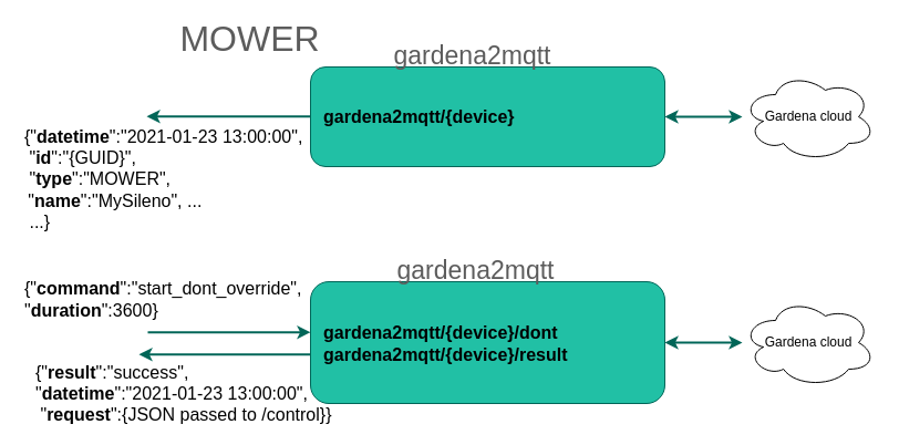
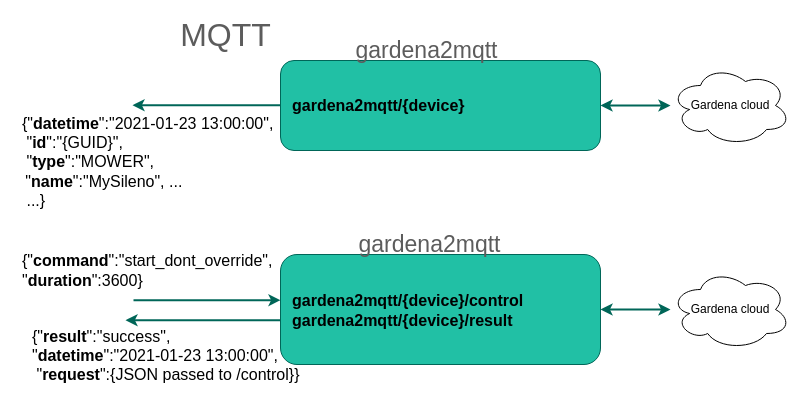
  <mxCell id="0" />
  <mxCell id="1" parent="0" />
  <mxCell id="2" style="edgeStyle=orthogonalEdgeStyle;orthogonalLoop=1;jettySize=auto;html=1;exitX=1;exitY=0.5;exitDx=0;exitDy=0;strokeColor=#006658;fontColor=#5C5C5C;strokeWidth=2;startArrow=classic;startFill=1;" parent="1" source="3" edge="1"><mxGeometry relative="1" as="geometry"><mxPoint x="670" y="105" as="targetPoint" /></mxGeometry></mxCell>
  <mxCell id="3" value="" style="whiteSpace=wrap;html=1;fillColor=#21C0A5;strokeColor=#006658;fontColor=#5C5C5C;rounded=1;" parent="1" vertex="1"><mxGeometry x="280" y="60" width="320" height="90" as="geometry" /></mxCell>
  <mxCell id="4" value="" style="endArrow=classic;html=1;strokeColor=#006658;fontColor=#5C5C5C;strokeWidth=2;" parent="1" edge="1"><mxGeometry width="50" height="50" relative="1" as="geometry"><mxPoint x="133" y="299.66" as="sourcePoint" /><mxPoint x="280" y="299.66" as="targetPoint" /></mxGeometry></mxCell>
- <mxCell id="5" value="&lt;font style=&quot;font-size: 32px&quot;&gt;MOWER&lt;/font&gt;" style="text;html=1;resizable=0;autosize=1;align=center;verticalAlign=middle;points=[];fillColor=none;strokeColor=none;fontColor=#5C5C5C;rounded=1;" parent="1" vertex="1"><mxGeometry x="170" y="20" width="110" height="30" as="geometry" /></mxCell>
+ <mxCell id="5" value="&lt;font style=&quot;font-size: 32px&quot;&gt;MQTT&lt;/font&gt;" style="text;html=1;resizable=0;autosize=1;align=center;verticalAlign=middle;points=[];fillColor=none;strokeColor=none;fontColor=#5C5C5C;rounded=1;" parent="1" vertex="1"><mxGeometry x="170" y="20" width="110" height="30" as="geometry" /></mxCell>
  <mxCell id="6" value="&lt;div style=&quot;font-size: 16px&quot;&gt;&lt;/div&gt;&lt;font color=&quot;#000000&quot;&gt;&lt;span style=&quot;font-size: 16px&quot;&gt;{&quot;&lt;/span&gt;&lt;b style=&quot;font-size: 16px&quot;&gt;datetime&lt;/b&gt;&lt;span style=&quot;font-size: 16px&quot;&gt;&quot;:&quot;2021-01-23 13:00:00&quot;,&lt;/span&gt;&lt;br&gt;&lt;/font&gt;&lt;span style=&quot;color: rgb(0 , 0 , 0) ; font-size: 16px&quot;&gt;&amp;nbsp;&quot;&lt;/span&gt;&lt;b style=&quot;color: rgb(0 , 0 , 0) ; font-size: 16px&quot;&gt;id&lt;/b&gt;&lt;span style=&quot;color: rgb(0 , 0 , 0) ; font-size: 16px&quot;&gt;&quot;:&quot;{GUID}&lt;/span&gt;&lt;span style=&quot;color: rgb(0 , 0 , 0) ; font-size: 16px&quot;&gt;&quot;,&lt;/span&gt;&lt;span style=&quot;color: rgb(0 , 0 , 0) ; font-size: 16px&quot;&gt;&lt;br&gt;&amp;nbsp;&quot;&lt;/span&gt;&lt;b style=&quot;color: rgb(0 , 0 , 0) ; font-size: 16px&quot;&gt;type&lt;/b&gt;&lt;span style=&quot;color: rgb(0 , 0 , 0) ; font-size: 16px&quot;&gt;&quot;:&quot;MOWER&quot;,&lt;/span&gt;&lt;font color=&quot;#000000&quot;&gt;&lt;span style=&quot;font-size: 16px&quot;&gt;&lt;br&gt;&lt;/span&gt;&amp;nbsp;&lt;/font&gt;&lt;span style=&quot;color: rgb(0 , 0 , 0) ; font-size: 16px&quot;&gt;&quot;&lt;/span&gt;&lt;b style=&quot;color: rgb(0 , 0 , 0) ; font-size: 16px&quot;&gt;name&lt;/b&gt;&lt;span style=&quot;color: rgb(0 , 0 , 0) ; font-size: 16px&quot;&gt;&quot;:&quot;MySileno&lt;/span&gt;&lt;span style=&quot;color: rgb(0 , 0 , 0) ; font-size: 16px&quot;&gt;&quot;, ...&lt;/span&gt;&lt;font color=&quot;#000000&quot;&gt;&lt;br&gt;&lt;/font&gt;&lt;div style=&quot;font-size: 16px&quot;&gt;&lt;font style=&quot;font-size: 16px&quot; color=&quot;#000000&quot;&gt;&amp;nbsp;...}&lt;/font&gt;&lt;/div&gt;&lt;span style=&quot;font-size: 16px&quot;&gt;&lt;br&gt;&lt;/span&gt;" style="text;html=1;resizable=0;autosize=1;align=left;verticalAlign=middle;points=[];fillColor=none;strokeColor=none;fontColor=#5C5C5C;rounded=1;" parent="1" vertex="1"><mxGeometry x="20" y="126" width="270" height="90" as="geometry" /></mxCell>
  <mxCell id="7" value="" style="endArrow=classic;html=1;strokeColor=#006658;fontColor=#5C5C5C;strokeWidth=2;" parent="1" edge="1"><mxGeometry width="50" height="50" relative="1" as="geometry"><mxPoint x="280" y="104.66" as="sourcePoint" /><mxPoint x="132" y="104.66" as="targetPoint" /></mxGeometry></mxCell>
  <mxCell id="8" style="edgeStyle=orthogonalEdgeStyle;orthogonalLoop=1;jettySize=auto;html=1;exitX=1;exitY=0.5;exitDx=0;exitDy=0;startArrow=classic;startFill=1;endArrow=classic;endFill=1;strokeColor=#006658;fontColor=#5C5C5C;strokeWidth=2;" parent="1" source="9" edge="1"><mxGeometry relative="1" as="geometry"><mxPoint x="670" y="309" as="targetPoint" /></mxGeometry></mxCell>
  <mxCell id="9" value="" style="whiteSpace=wrap;html=1;fillColor=#21C0A5;strokeColor=#006658;fontColor=#5C5C5C;rounded=1;" parent="1" vertex="1"><mxGeometry x="280" y="254" width="320" height="110" as="geometry" /></mxCell>
  <mxCell id="10" value="&lt;div style=&quot;font-size: 16px&quot;&gt;&lt;/div&gt;&lt;font style=&quot;font-size: 16px&quot; color=&quot;#000000&quot;&gt;{&lt;/font&gt;&lt;span style=&quot;color: rgb(0 , 0 , 0) ; font-size: 16px&quot;&gt;&quot;&lt;/span&gt;&lt;b style=&quot;color: rgb(0 , 0 , 0) ; font-size: 16px&quot;&gt;result&lt;/b&gt;&lt;span style=&quot;color: rgb(0 , 0 , 0) ; font-size: 16px&quot;&gt;&quot;:&quot;success&quot;,&lt;/span&gt;&lt;font style=&quot;font-size: 16px&quot; color=&quot;#000000&quot;&gt;&lt;br&gt;&lt;/font&gt;&lt;span style=&quot;color: rgb(0 , 0 , 0) ; font-size: 16px&quot;&gt;&quot;&lt;/span&gt;&lt;b style=&quot;color: rgb(0 , 0 , 0) ; font-size: 16px&quot;&gt;datetime&lt;/b&gt;&lt;span style=&quot;color: rgb(0 , 0 , 0) ; font-size: 16px&quot;&gt;&quot;:&quot;2021-01-23 13:00:00&quot;,&lt;/span&gt;&lt;font style=&quot;font-size: 16px&quot; color=&quot;#000000&quot;&gt;&lt;br&gt;&lt;/font&gt;&lt;div style=&quot;font-size: 16px&quot;&gt;&lt;font style=&quot;font-size: 16px&quot; color=&quot;#000000&quot;&gt;&amp;nbsp;&quot;&lt;b&gt;request&lt;/b&gt;&quot;:{JSON passed to /control}}&lt;/font&gt;&lt;/div&gt;" style="text;html=1;resizable=0;autosize=1;align=left;verticalAlign=middle;points=[];fillColor=none;strokeColor=none;fontColor=#5C5C5C;rounded=1;" parent="1" vertex="1"><mxGeometry x="30" y="330" width="280" height="50" as="geometry" /></mxCell>
  <mxCell id="11" value="" style="endArrow=classic;html=1;strokeColor=#006658;fontColor=#5C5C5C;strokeWidth=2;" parent="1" edge="1"><mxGeometry width="50" height="50" relative="1" as="geometry"><mxPoint x="280" y="319.66" as="sourcePoint" /><mxPoint x="125" y="319.66" as="targetPoint" /></mxGeometry></mxCell>
  <mxCell id="12" value="&lt;b&gt;&lt;font style=&quot;font-size: 16px&quot;&gt;gardena2mqtt/{device}&lt;/font&gt;&lt;/b&gt;" style="text;html=1;resizable=0;autosize=1;align=left;verticalAlign=middle;points=[];fillColor=none;strokeColor=none;rounded=0;" parent="1" vertex="1"><mxGeometry x="290" y="90" width="200" height="30" as="geometry" /></mxCell>
- <mxCell id="13" value="&lt;b&gt;&lt;font style=&quot;font-size: 16px&quot;&gt;gardena2mqtt/{device}/dont&lt;/font&gt;&lt;/b&gt;" style="text;html=1;resizable=0;autosize=1;align=left;verticalAlign=middle;points=[];fillColor=none;strokeColor=none;rounded=0;" parent="1" vertex="1"><mxGeometry x="290" y="285" width="250" height="30" as="geometry" /></mxCell>
+ <mxCell id="13" value="&lt;b&gt;&lt;font style=&quot;font-size: 16px&quot;&gt;gardena2mqtt/{device}/control&lt;/font&gt;&lt;/b&gt;" style="text;html=1;resizable=0;autosize=1;align=left;verticalAlign=middle;points=[];fillColor=none;strokeColor=none;rounded=0;" parent="1" vertex="1"><mxGeometry x="290" y="285" width="250" height="30" as="geometry" /></mxCell>
  <mxCell id="14" value="&lt;span style=&quot;color: rgb(92 , 92 , 92) ; font-size: 23px&quot;&gt;gardena2mqtt&lt;/span&gt;" style="text;html=1;resizable=0;autosize=1;align=center;verticalAlign=middle;points=[];fillColor=none;strokeColor=none;rounded=0;" parent="1" vertex="1"><mxGeometry x="346" y="40" width="160" height="20" as="geometry" /></mxCell>
  <mxCell id="15" value="&lt;span style=&quot;color: rgb(92 , 92 , 92) ; font-size: 23px&quot;&gt;gardena2mqtt&lt;/span&gt;" style="text;html=1;resizable=0;autosize=1;align=center;verticalAlign=middle;points=[];fillColor=none;strokeColor=none;rounded=0;" parent="1" vertex="1"><mxGeometry x="349" y="234" width="160" height="20" as="geometry" /></mxCell>
  <mxCell id="16" value="&lt;b&gt;&lt;font style=&quot;font-size: 16px&quot;&gt;gardena2mqtt/{device}/result&lt;/font&gt;&lt;/b&gt;" style="text;html=1;resizable=0;autosize=1;align=left;verticalAlign=middle;points=[];fillColor=none;strokeColor=none;rounded=0;" parent="1" vertex="1"><mxGeometry x="290" y="305" width="240" height="30" as="geometry" /></mxCell>
  <mxCell id="17" value="&lt;div style=&quot;font-size: 16px&quot;&gt;&lt;/div&gt;&lt;font style=&quot;font-size: 16px&quot; color=&quot;#000000&quot;&gt;{&lt;/font&gt;&lt;font color=&quot;#000000&quot;&gt;&lt;span style=&quot;font-size: 16px&quot;&gt;&quot;&lt;/span&gt;&lt;b style=&quot;font-size: 16px&quot;&gt;command&lt;/b&gt;&lt;span style=&quot;font-size: 16px&quot;&gt;&quot;:&quot;start_dont_override&quot;,&lt;br&gt;&lt;/span&gt;&lt;/font&gt;&lt;span style=&quot;color: rgb(0 , 0 , 0) ; font-size: 16px&quot;&gt;&quot;&lt;/span&gt;&lt;b style=&quot;color: rgb(0 , 0 , 0) ; font-size: 16px&quot;&gt;duration&lt;/b&gt;&lt;span style=&quot;color: rgb(0 , 0 , 0) ; font-size: 16px&quot;&gt;&quot;:3600&lt;/span&gt;&lt;span style=&quot;font-size: 16px ; color: rgb(0 , 0 , 0)&quot;&gt;}&lt;/span&gt;&lt;font style=&quot;font-size: 16px&quot; color=&quot;#000000&quot;&gt;&lt;br&gt;&lt;/font&gt;" style="text;html=1;resizable=0;autosize=1;align=left;verticalAlign=middle;points=[];fillColor=none;strokeColor=none;fontColor=#5C5C5C;rounded=1;" parent="1" vertex="1"><mxGeometry x="20" y="250" width="270" height="40" as="geometry" /></mxCell>
  <mxCell id="18" value="Gardena cloud" style="ellipse;shape=cloud;whiteSpace=wrap;html=1;" parent="1" vertex="1"><mxGeometry x="670" y="65" width="120" height="80" as="geometry" /></mxCell>
  <mxCell id="19" value="Gardena cloud" style="ellipse;shape=cloud;whiteSpace=wrap;html=1;" parent="1" vertex="1"><mxGeometry x="670" y="269" width="120" height="80" as="geometry" /></mxCell>
